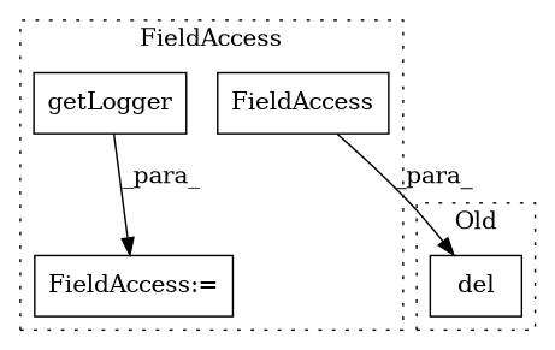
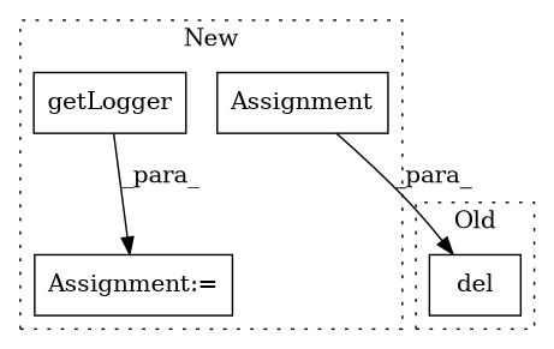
  digraph {
    node [a=32 shape=box]
    n1 [l="10,1" label=getLogger s="479,497"]
-   n2 [a=22 l=8 label=FieldAccess s=489]
-   n3 [a=7 l=1 label="FieldAccess:=" s=470]
+   n2 [a=22 l=8 label=Assignment s=489]
+   n3 [a=7 l=1 label="Assignment:=" s=470]
    n4 [l="4,1" label=del s="325,338"]
    subgraph cluster_1 {
-     label=FieldAccess
+     label=New
      style=dotted
      n1
      n2
      n3
    }
    subgraph cluster_2 {
      label=Old
      style=dotted
      n4
    }
    n1 -> n3 [label=_para_]
    n2 -> n4 [label=_para_]
  }
